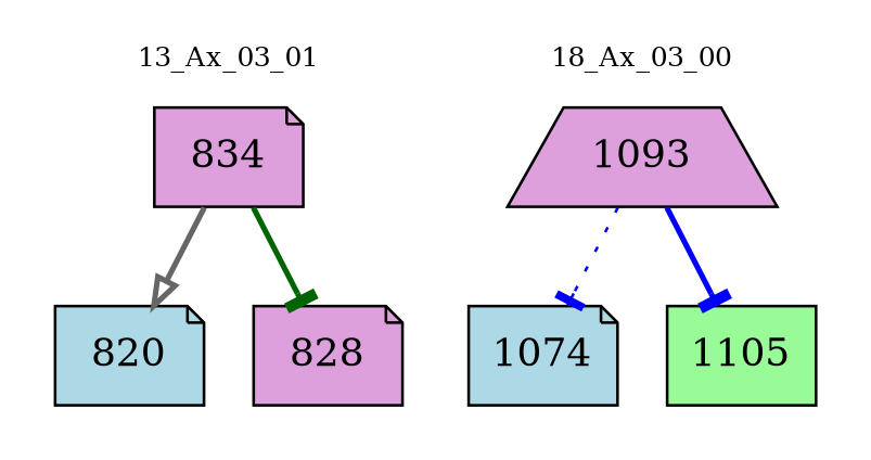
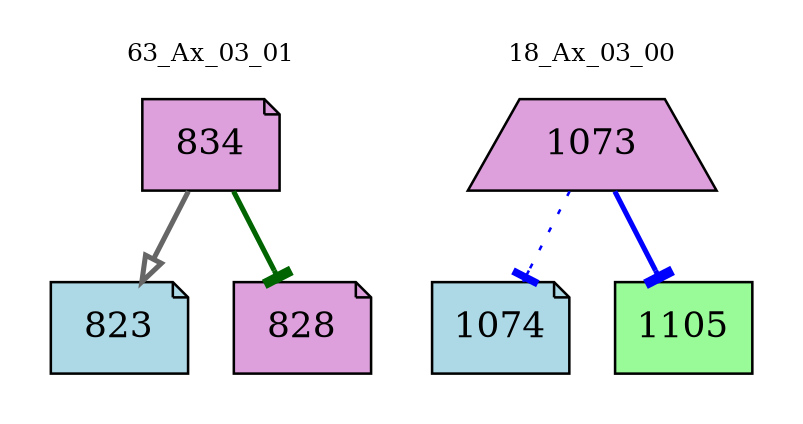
  digraph {
    node [color=black fillcolor=plum shape=note style=filled]
    edge [arrowhead=tee color=blue style=bold]
    n1 [label=834]
-   n2 [fillcolor=lightblue label=820]
+   n2 [fillcolor=lightblue label=823]
    n3 [label=828]
-   n4 [label=1093 shape=trapezium]
+   n4 [label=1073 shape=trapezium]
    n5 [fillcolor=lightblue label=1074]
    n6 [fillcolor=palegreen label=1105 shape=box]
    subgraph cluster_1 {
      color=white
      fontsize=10
-     label="13_Ax_03_01"
+     label="63_Ax_03_01"
      n1
      n2
      n3
    }
    subgraph cluster_2 {
      color=white
      fontsize=10
      label="18_Ax_03_00"
      n4
      n5
      n6
    }
    n1 -> n2 [arrowhead=onormal color=gray40]
    n1 -> n3 [color=darkgreen]
    n4 -> n5 [style=dotted]
    n4 -> n6
  }
